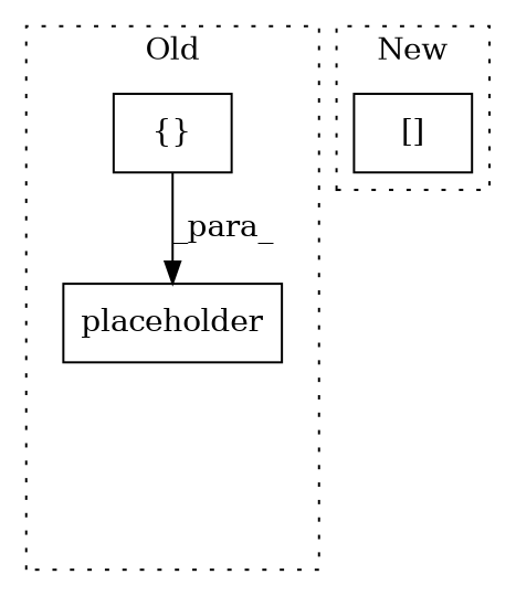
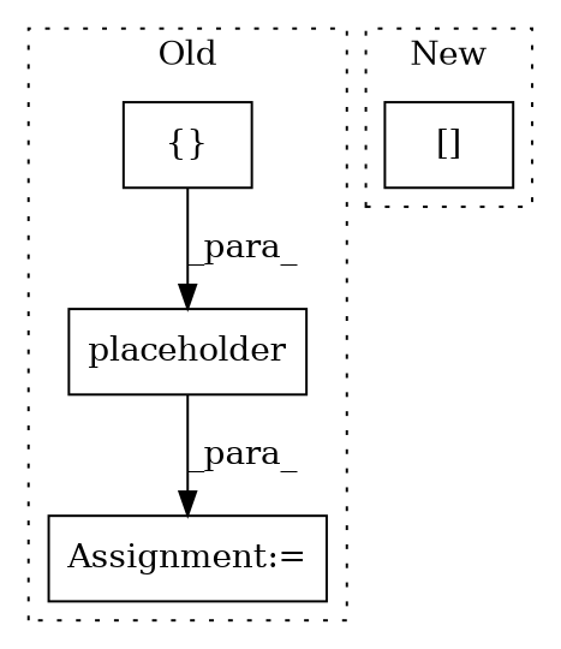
  digraph {
    node [l="12,1" shape=box]
    n1 [a=32 label=placeholder s="3895,3985"]
    n2 [a=4 l="1,1" label="{}" s="3936,3951"]
+   n3 [a=7 l=14 label="Assignment:=" s=3870]
    n4 [a=2 label="[]" s="3934,3950"]
    subgraph cluster_1 {
      label=Old
      style=dotted
      n1
      n2
+     n3
    }
    subgraph cluster_2 {
      label=New
      style=dotted
      n4
    }
+   n1 -> n3 [label=_para_]
    n2 -> n1 [label=_para_]
  }
